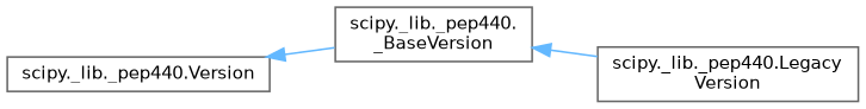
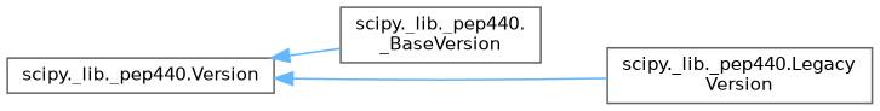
  digraph {
    rankdir=LR
    node [color=grey40 fillcolor=white fontname=Helvetica fontsize=10 shape=box style=filled]
    edge [color=steelblue1 dir=back fontname=Helvetica fontsize=10 labelfontname=Helvetica labelfontsize=10 style=solid]
    n1 [height=0.2 label="scipy._lib._pep440.\l_BaseVersion" width=0.4]
    n2 [height=0.2 label="scipy._lib._pep440.Legacy\lVersion" width=0.4]
    n3 [height=0.2 label="scipy._lib._pep440.Version" width=0.4]
-   n1 -> n2
+   n3 -> n2
    n3 -> n1
  }
